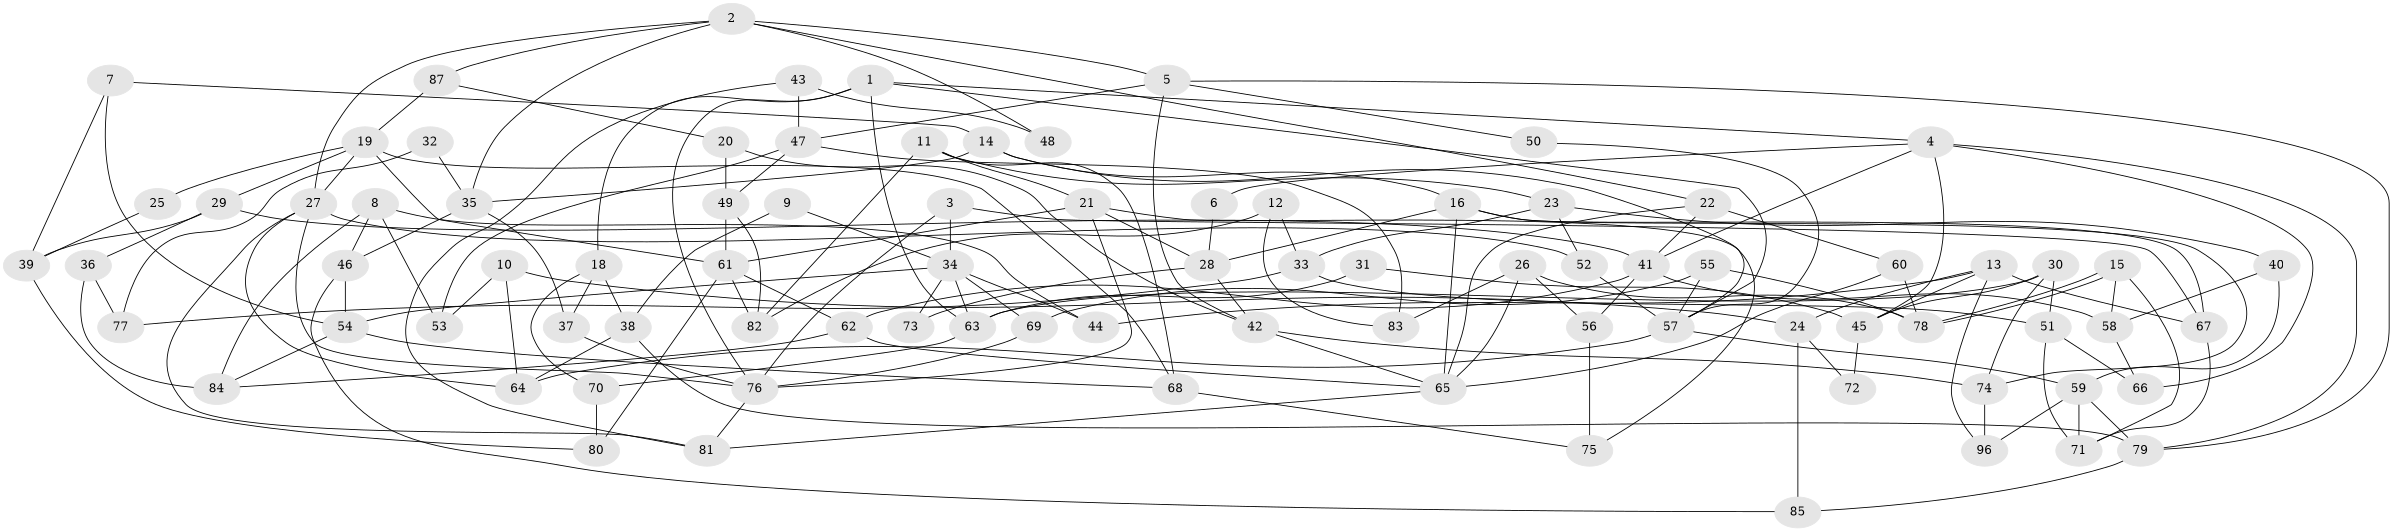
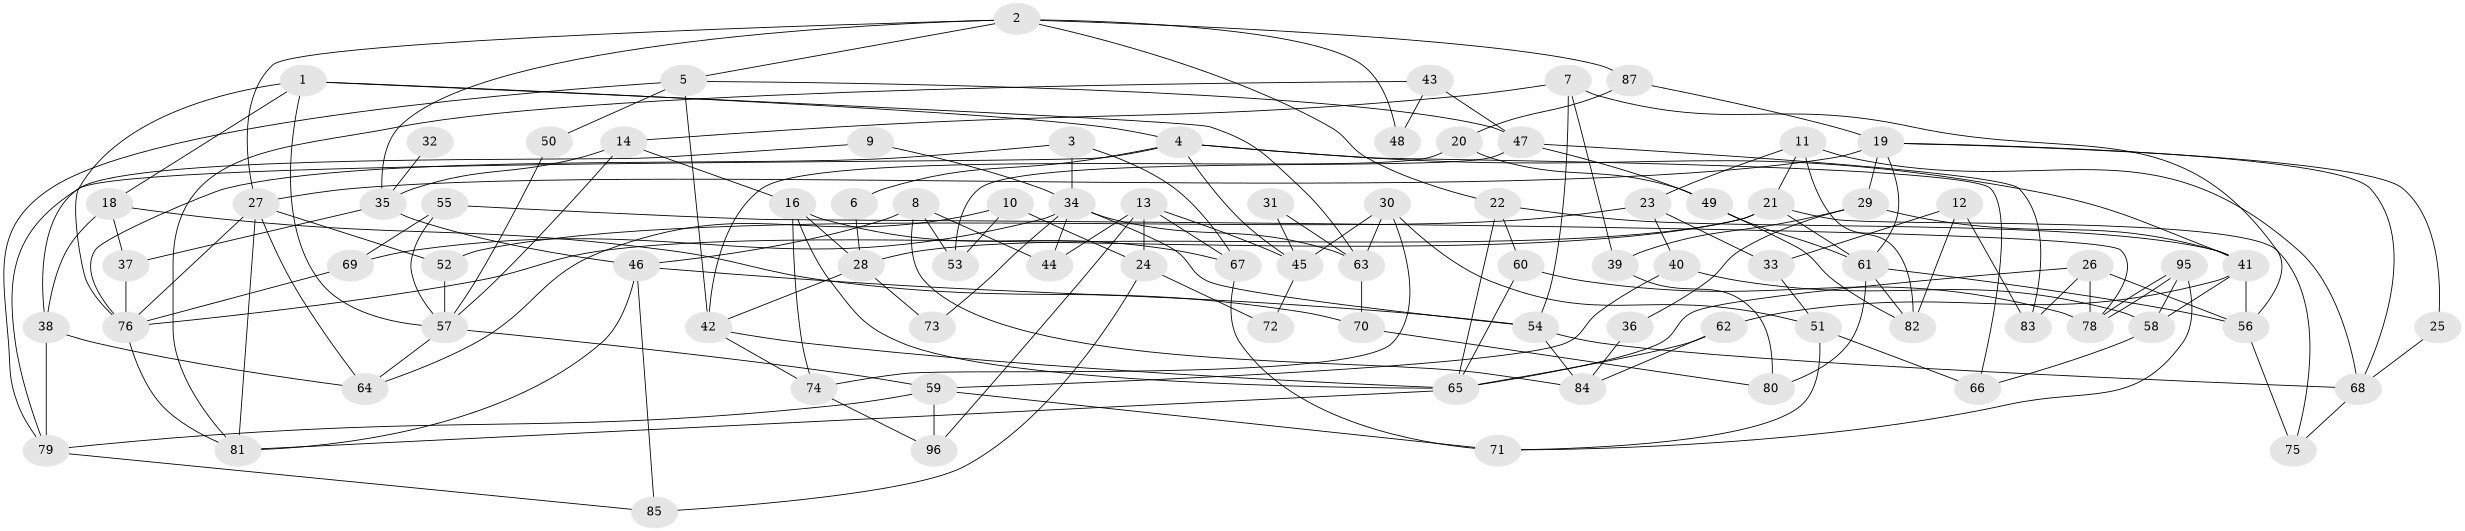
  graph {
    node [color=gray90 style=filled]
    1
    4
    18
    57
    63
    76
    6
    41
    45
    66
    79
    38
    37
    70
    64
    59
    81
    2
    5
    n20 [label=87]
    22
    27
    35
    48
    42
    47
    50
    19
    20
    65
    60
    52
    46
    3
    34
    67
    54
    44
    73
    69
    71
    28
    56
    58
    62
    72
    85
    74
    53
    83
    49
    7
    14
    39
    16
    80
    84
    68
    75
    8
    9
    10
    24
    11
    21
    23
    82
    61
    33
    40
    12
    51
-   77
    13
    n75 [label=96]
-   15
+   15 [label=95]
    78
    25
    29
    36
    26
    30
    31
    32
    43
    55
    1 -- 4
    1 -- 18
    1 -- 57
    1 -- 63
    1 -- 76
    4 -- 6
    4 -- 41
    4 -- 45
    4 -- 66
    4 -- 79
    18 -- 38
    18 -- 37
    18 -- 70
    57 -- 64
    57 -- 59
    63 -- 70
    76 -- 81
    6 -- 28
    41 -- 56
    41 -- 58
    41 -- 62
    45 -- 72
    79 -- 85
    38 -- 79
    38 -- 64
    37 -- 76
    70 -- 80
    59 -- 79
    59 -- 71
    59 -- n75
    2 -- 5
    2 -- n20
    2 -- 22
    2 -- 27
    2 -- 35
    2 -- 48
    5 -- 79
    5 -- 42
    5 -- 47
    5 -- 50
    n20 -- 19
    n20 -- 20
    22 -- 41
    22 -- 65
    22 -- 60
    27 -- 76
    27 -- 64
    27 -- 81
    27 -- 52
    35 -- 37
    35 -- 46
    42 -- 65
    42 -- 74
    47 -- 53
    47 -- 83
    47 -- 49
    50 -- 57
    19 -- 27
    19 -- 68
    19 -- 61
    19 -- 25
    19 -- 29
    20 -- 42
    20 -- 49
    65 -- 81
    60 -- 65
    60 -- 78
    52 -- 57
+   46 -- 81
    46 -- 54
    46 -- 85
    3 -- 76
    3 -- 34
    3 -- 67
    34 -- 63
    34 -- 54
    34 -- 44
    34 -- 73
    34 -- 69
    67 -- 71
    54 -- 84
    54 -- 68
    69 -- 76
    28 -- 42
    28 -- 73
    56 -- 75
    58 -- 66
    62 -- 65
    62 -- 84
    74 -- n75
    49 -- 82
    49 -- 61
    7 -- 54
+   7 -- 56
    7 -- 14
    7 -- 39
    14 -- 57
    14 -- 35
    14 -- 16
    39 -- 80
    16 -- 65
    16 -- 67
    16 -- 28
    16 -- 74
    68 -- 75
    8 -- 46
    8 -- 44
    8 -- 53
    8 -- 84
    9 -- 38
    9 -- 34
    10 -- 64
    10 -- 53
    10 -- 24
    24 -- 72
    24 -- 85
    11 -- 68
    11 -- 21
    11 -- 23
    11 -- 82
    21 -- 76
    21 -- 28
    21 -- 75
    21 -- 61
    23 -- 52
    23 -- 33
    23 -- 40
-   61 -- 62
+   61 -- 56
    61 -- 80
    61 -- 82
    33 -- 51
-   33 -- 77
    40 -- 59
    40 -- 58
    12 -- 83
    12 -- 82
    12 -- 33
    51 -- 66
    51 -- 71
    13 -- 45
    13 -- 67
    13 -- 44
    13 -- 24
    13 -- n75
    15 -- 71
    15 -- 58
    15 -- 78
    15 -- 78
-   25 -- 39
+   25 -- 68
    29 -- 41
    29 -- 39
    29 -- 36
    36 -- 84
-   36 -- 77
    26 -- 65
    26 -- 56
    26 -- 83
    26 -- 78
    30 -- 63
    30 -- 45
    30 -- 74
    30 -- 51
    31 -- 63
    31 -- 45
    32 -- 35
-   32 -- 77
    43 -- 81
    43 -- 48
    43 -- 47
    55 -- 57
    55 -- 69
    55 -- 78
  }
